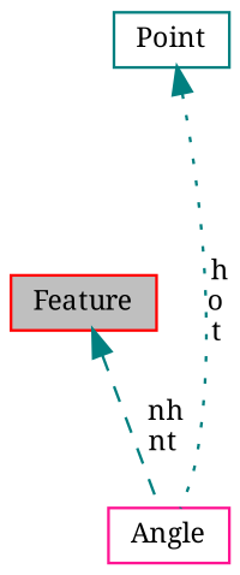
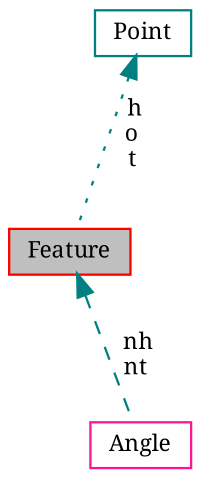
  digraph {
    fontname="Noto Serif"
    node [fillcolor=white fontname="Noto Serif" fontsize=10 shape=record style=filled]
    edge [color=teal dir=back fontname="Noto Serif" fontsize=10 labelfontname=Helvetica labelfontsize=10]
    n1 [color=red fillcolor=grey75 fontcolor=black height=0.2 label=Feature width=0.4]
    n2 [color=deeppink height=0.2 label=Angle width=0.4]
    n3 [color=teal height=0.2 label=Point width=0.4]
    n1 -> n2 [label=" nh\nnt" style=dashed]
-   n3 -> n2 [label=" h\no\nt" style=dotted]
+   n3 -> n1 [label=" h\no\nt" style=dotted]
  }
